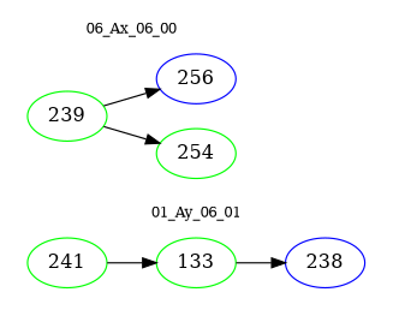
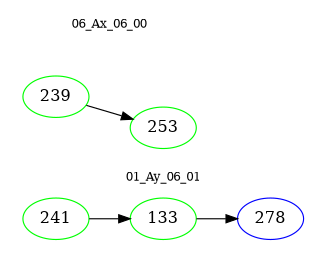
  digraph {
    rankdir=LR
    node [color=green]
    edge [color=black]
    n1 [label=241]
    n2 [label=133]
-   n3 [color=blue label=238]
-   n4 [label=254]
+   n3 [color=blue label=278]
+   n4 [label=253]
    n5 [label=239]
-   n6 [color=blue label=256]
    subgraph cluster_1 {
      color=white
      fontsize=10
      label="01_Ay_06_01"
      n1
      n2
      n3
    }
    subgraph cluster_2 {
      color=white
      fontsize=10
      label="06_Ax_06_00"
      n4
      n5
-     n6
    }
    n1 -> n2
    n2 -> n3
    n5 -> n4
-   n5 -> n6
  }
